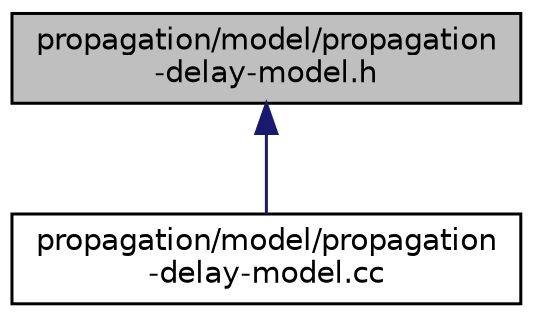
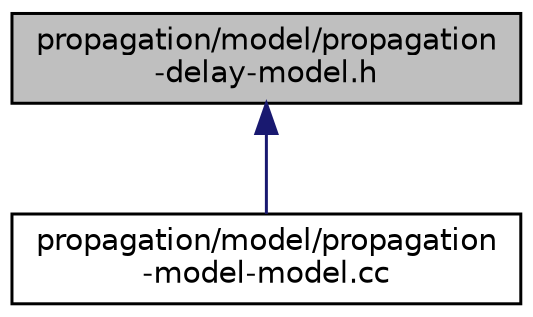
  digraph {
    node [color=black fontname=Helvetica fontsize=10 shape=record style=filled]
    n1 [fillcolor=grey75 fontcolor=black height=0.2 label="propagation/model/propagation\l-delay-model.h" width=0.4]
-   n2 [fillcolor=white height=0.2 label="propagation/model/propagation\l-delay-model.cc" width=0.4]
+   n2 [fillcolor=white height=0.2 label="propagation/model/propagation\l-model-model.cc" width=0.4]
    n1 -> n2 [color=midnightblue dir=back fontname=Helvetica fontsize=10 labelfontname=Helvetica labelfontsize=10 style=solid]
  }
